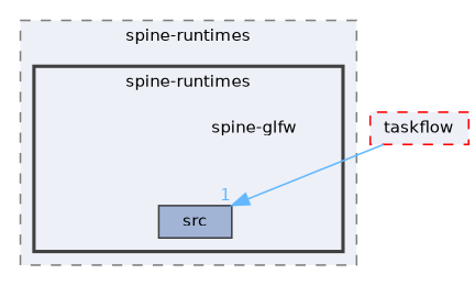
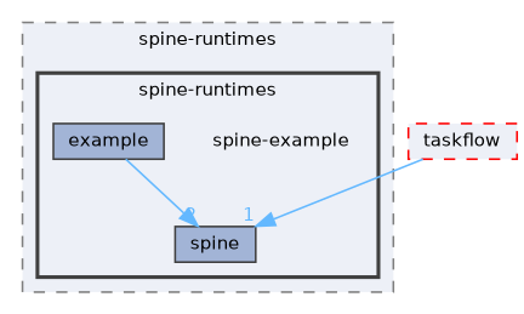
  digraph {
    compound=true
    node [fontname=Helvetica fontsize=10 shape=box color=grey25 fillcolor="#a2b4d6" style=filled]
    edge [color=steelblue1 fontcolor=steelblue1 fontname=Helvetica fontsize=10 labeldistance=1.5 labelfontname=Helvetica labelfontsize=10]
-   n1 [height=0.2 label="spine-glfw" shape=plaintext width=0.4 color="" fillcolor="" style=""]
-   n3 [height=0.2 label=src width=0.4]
+   n1 [height=0.2 label="spine-example" shape=plaintext width=0.4 color="" fillcolor="" style=""]
+   n2 [height=0.2 label=example width=0.4]
+   n3 [height=0.2 label=spine width=0.4]
    n4 [color=red fillcolor="#edf0f7" height=0.2 label=taskflow style="filled,dashed" width=0.4]
    subgraph cluster_1 {
      bgcolor="#edf0f7"
      fontname=Helvetica
      fontsize=10
      label="spine-runtimes"
      pencolor=grey50
      style="filled,dashed"
      subgraph cluster_2 {
        bgcolor="#edf0f7"
        fontname=Helvetica
        fontsize=10
        label="spine-runtimes"
        pencolor=grey25
        style="filled,bold"
        n1
+       n2
        n3
      }
    }
+   n2 -> n3 [headlabel=2]
    n4 -> n3 [headlabel=1]
  }
